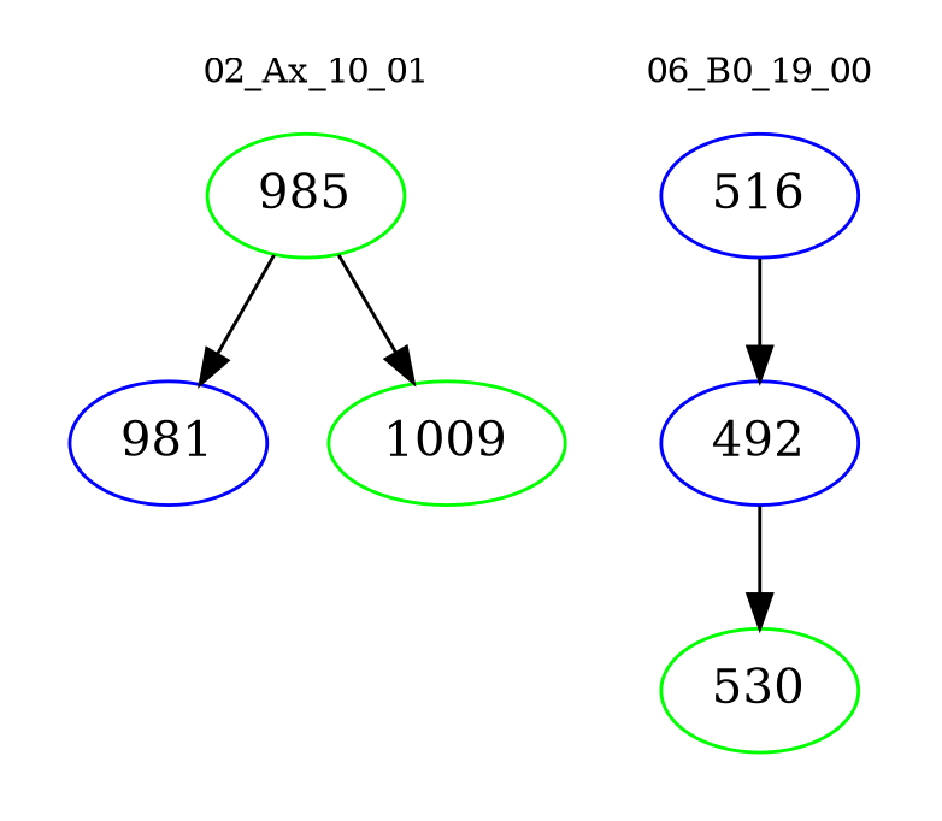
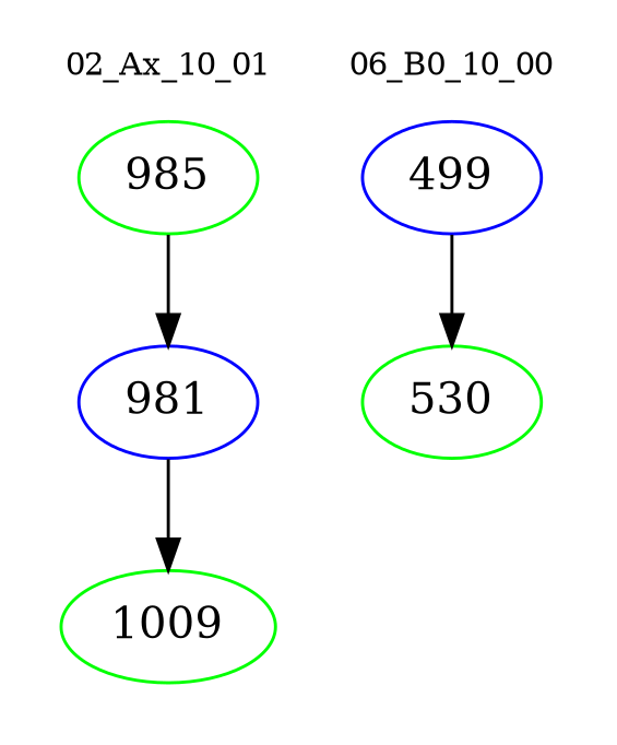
  digraph {
    node [color=green]
    edge [color=black]
    n1 [label=985]
    n2 [color=blue label=981]
    n3 [label=1009]
-   n4 [color=blue label=516]
-   n5 [color=blue label=492]
+   n5 [color=blue label=499]
    n6 [label=530]
    subgraph cluster_1 {
      color=white
      fontsize=10
      label="02_Ax_10_01"
      n1
      n2
      n3
    }
    subgraph cluster_2 {
      color=white
      fontsize=10
-     label="06_B0_19_00"
-     n4
+     label="06_B0_10_00"
      n5
      n6
    }
    n1 -> n2
-   n1 -> n3
-   n4 -> n5
+   n2 -> n3
    n5 -> n6
  }
